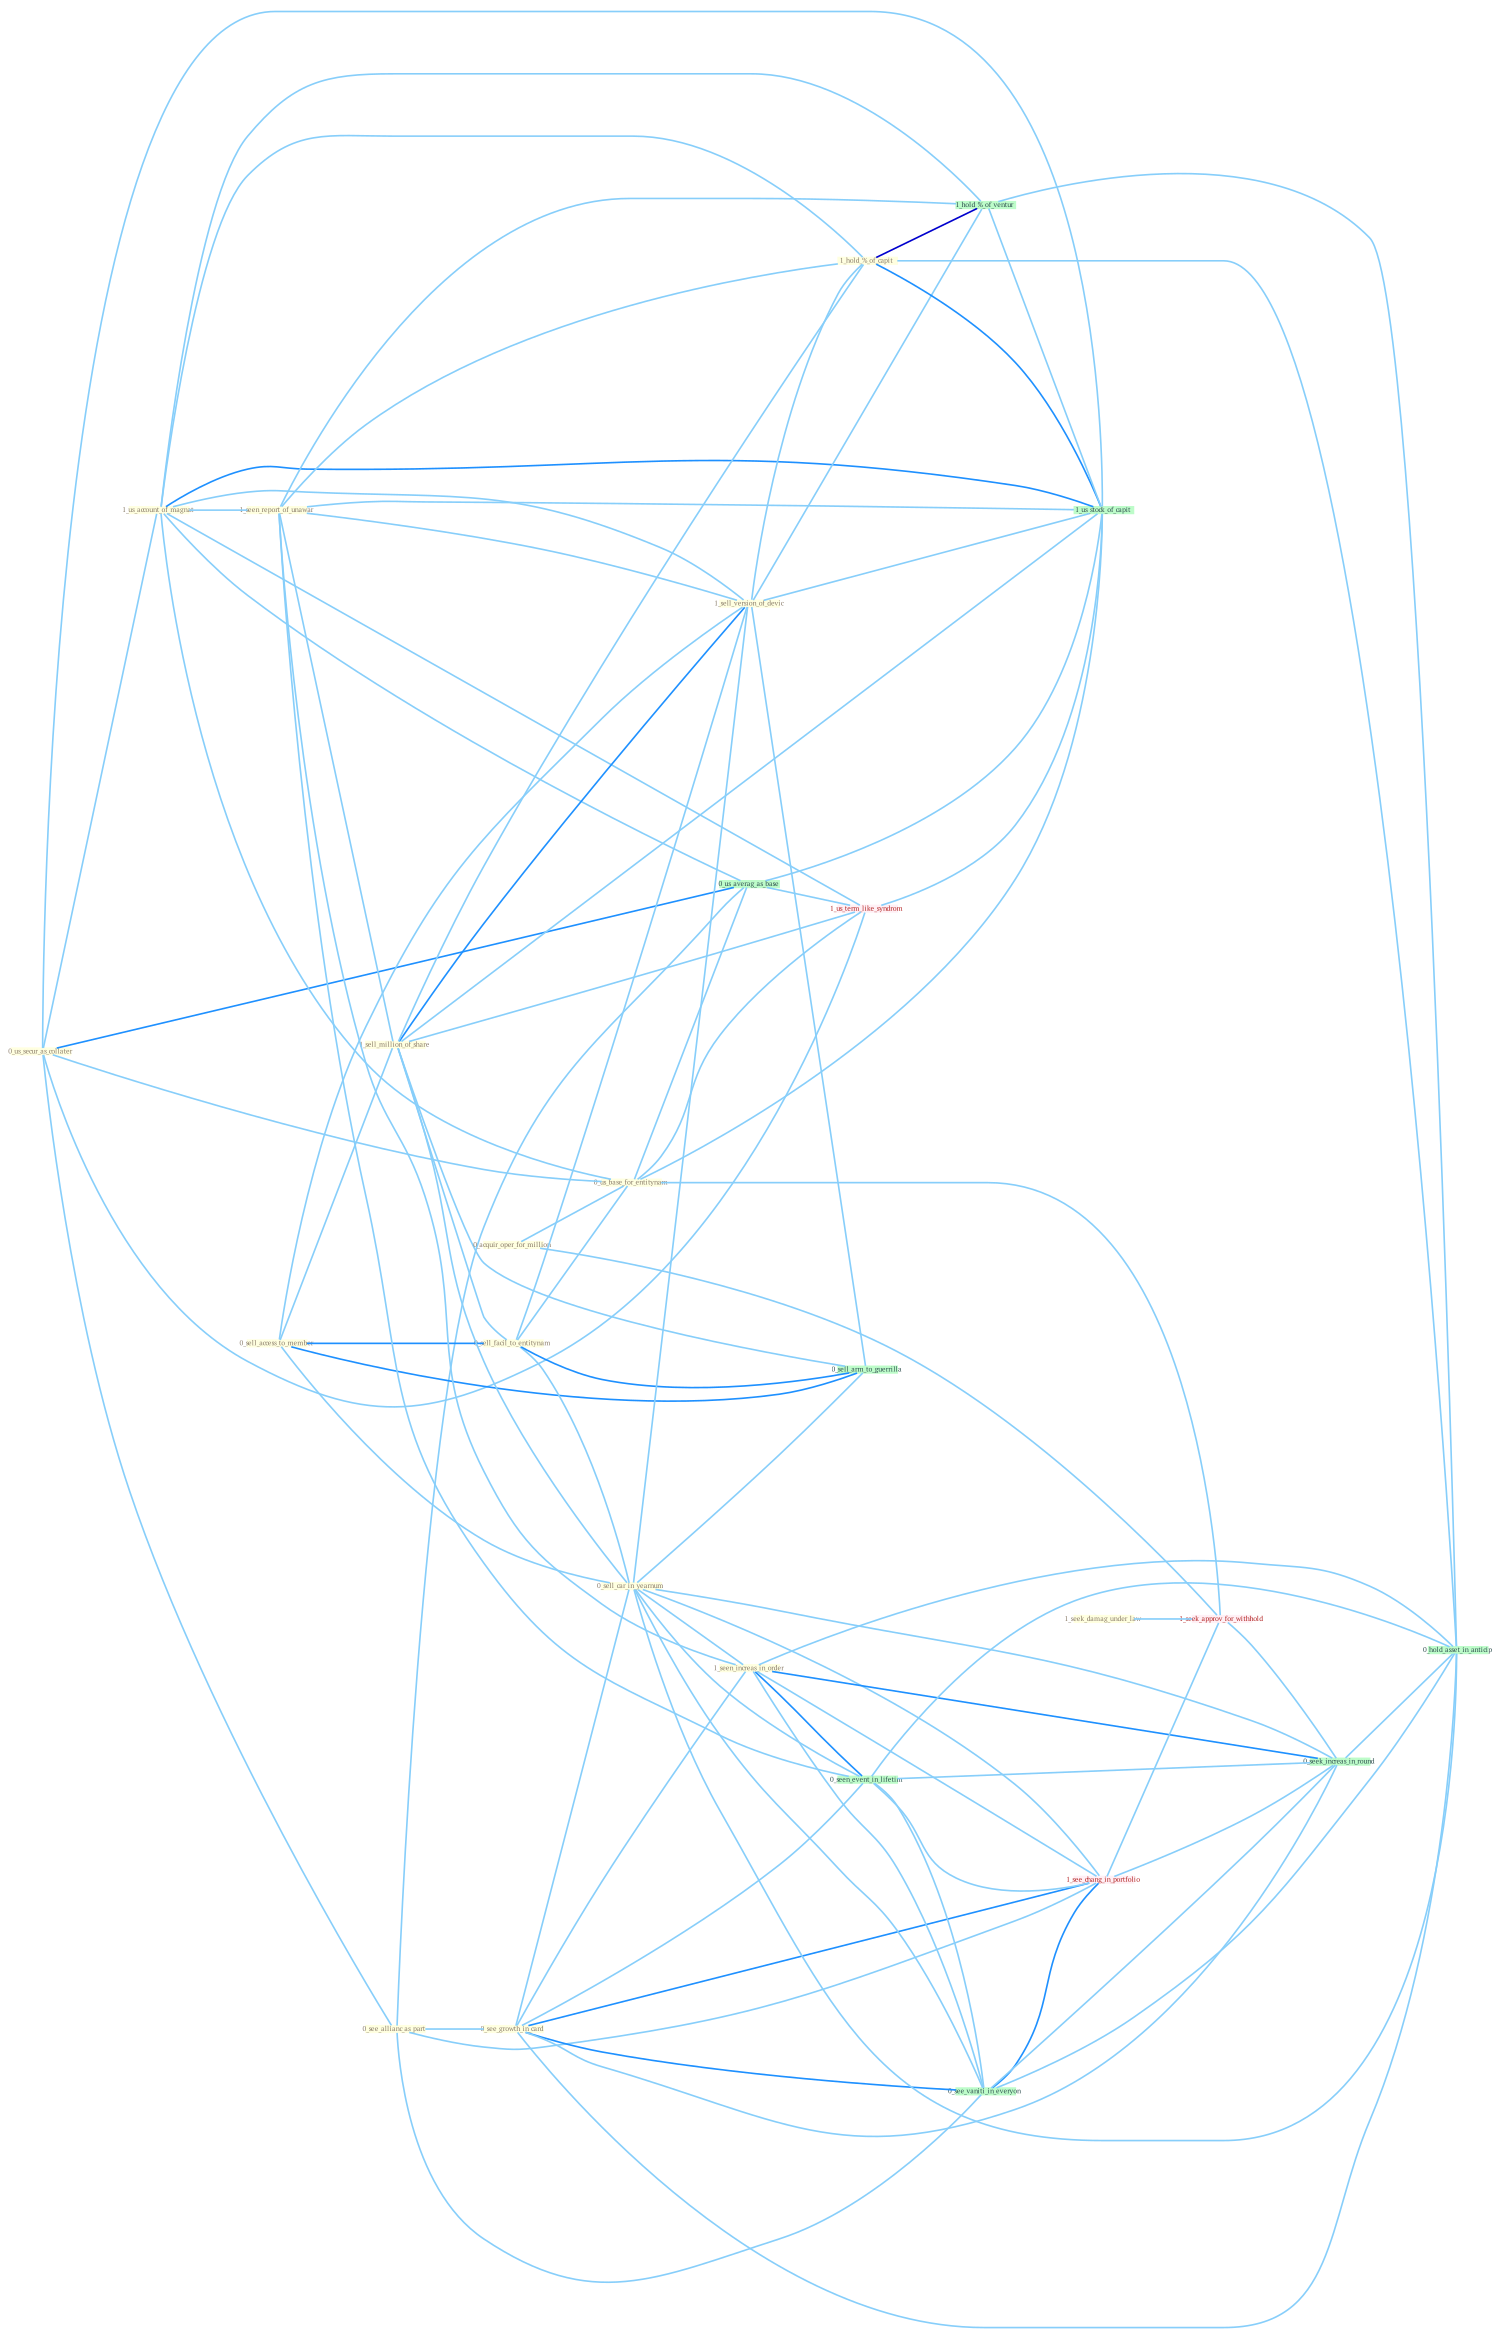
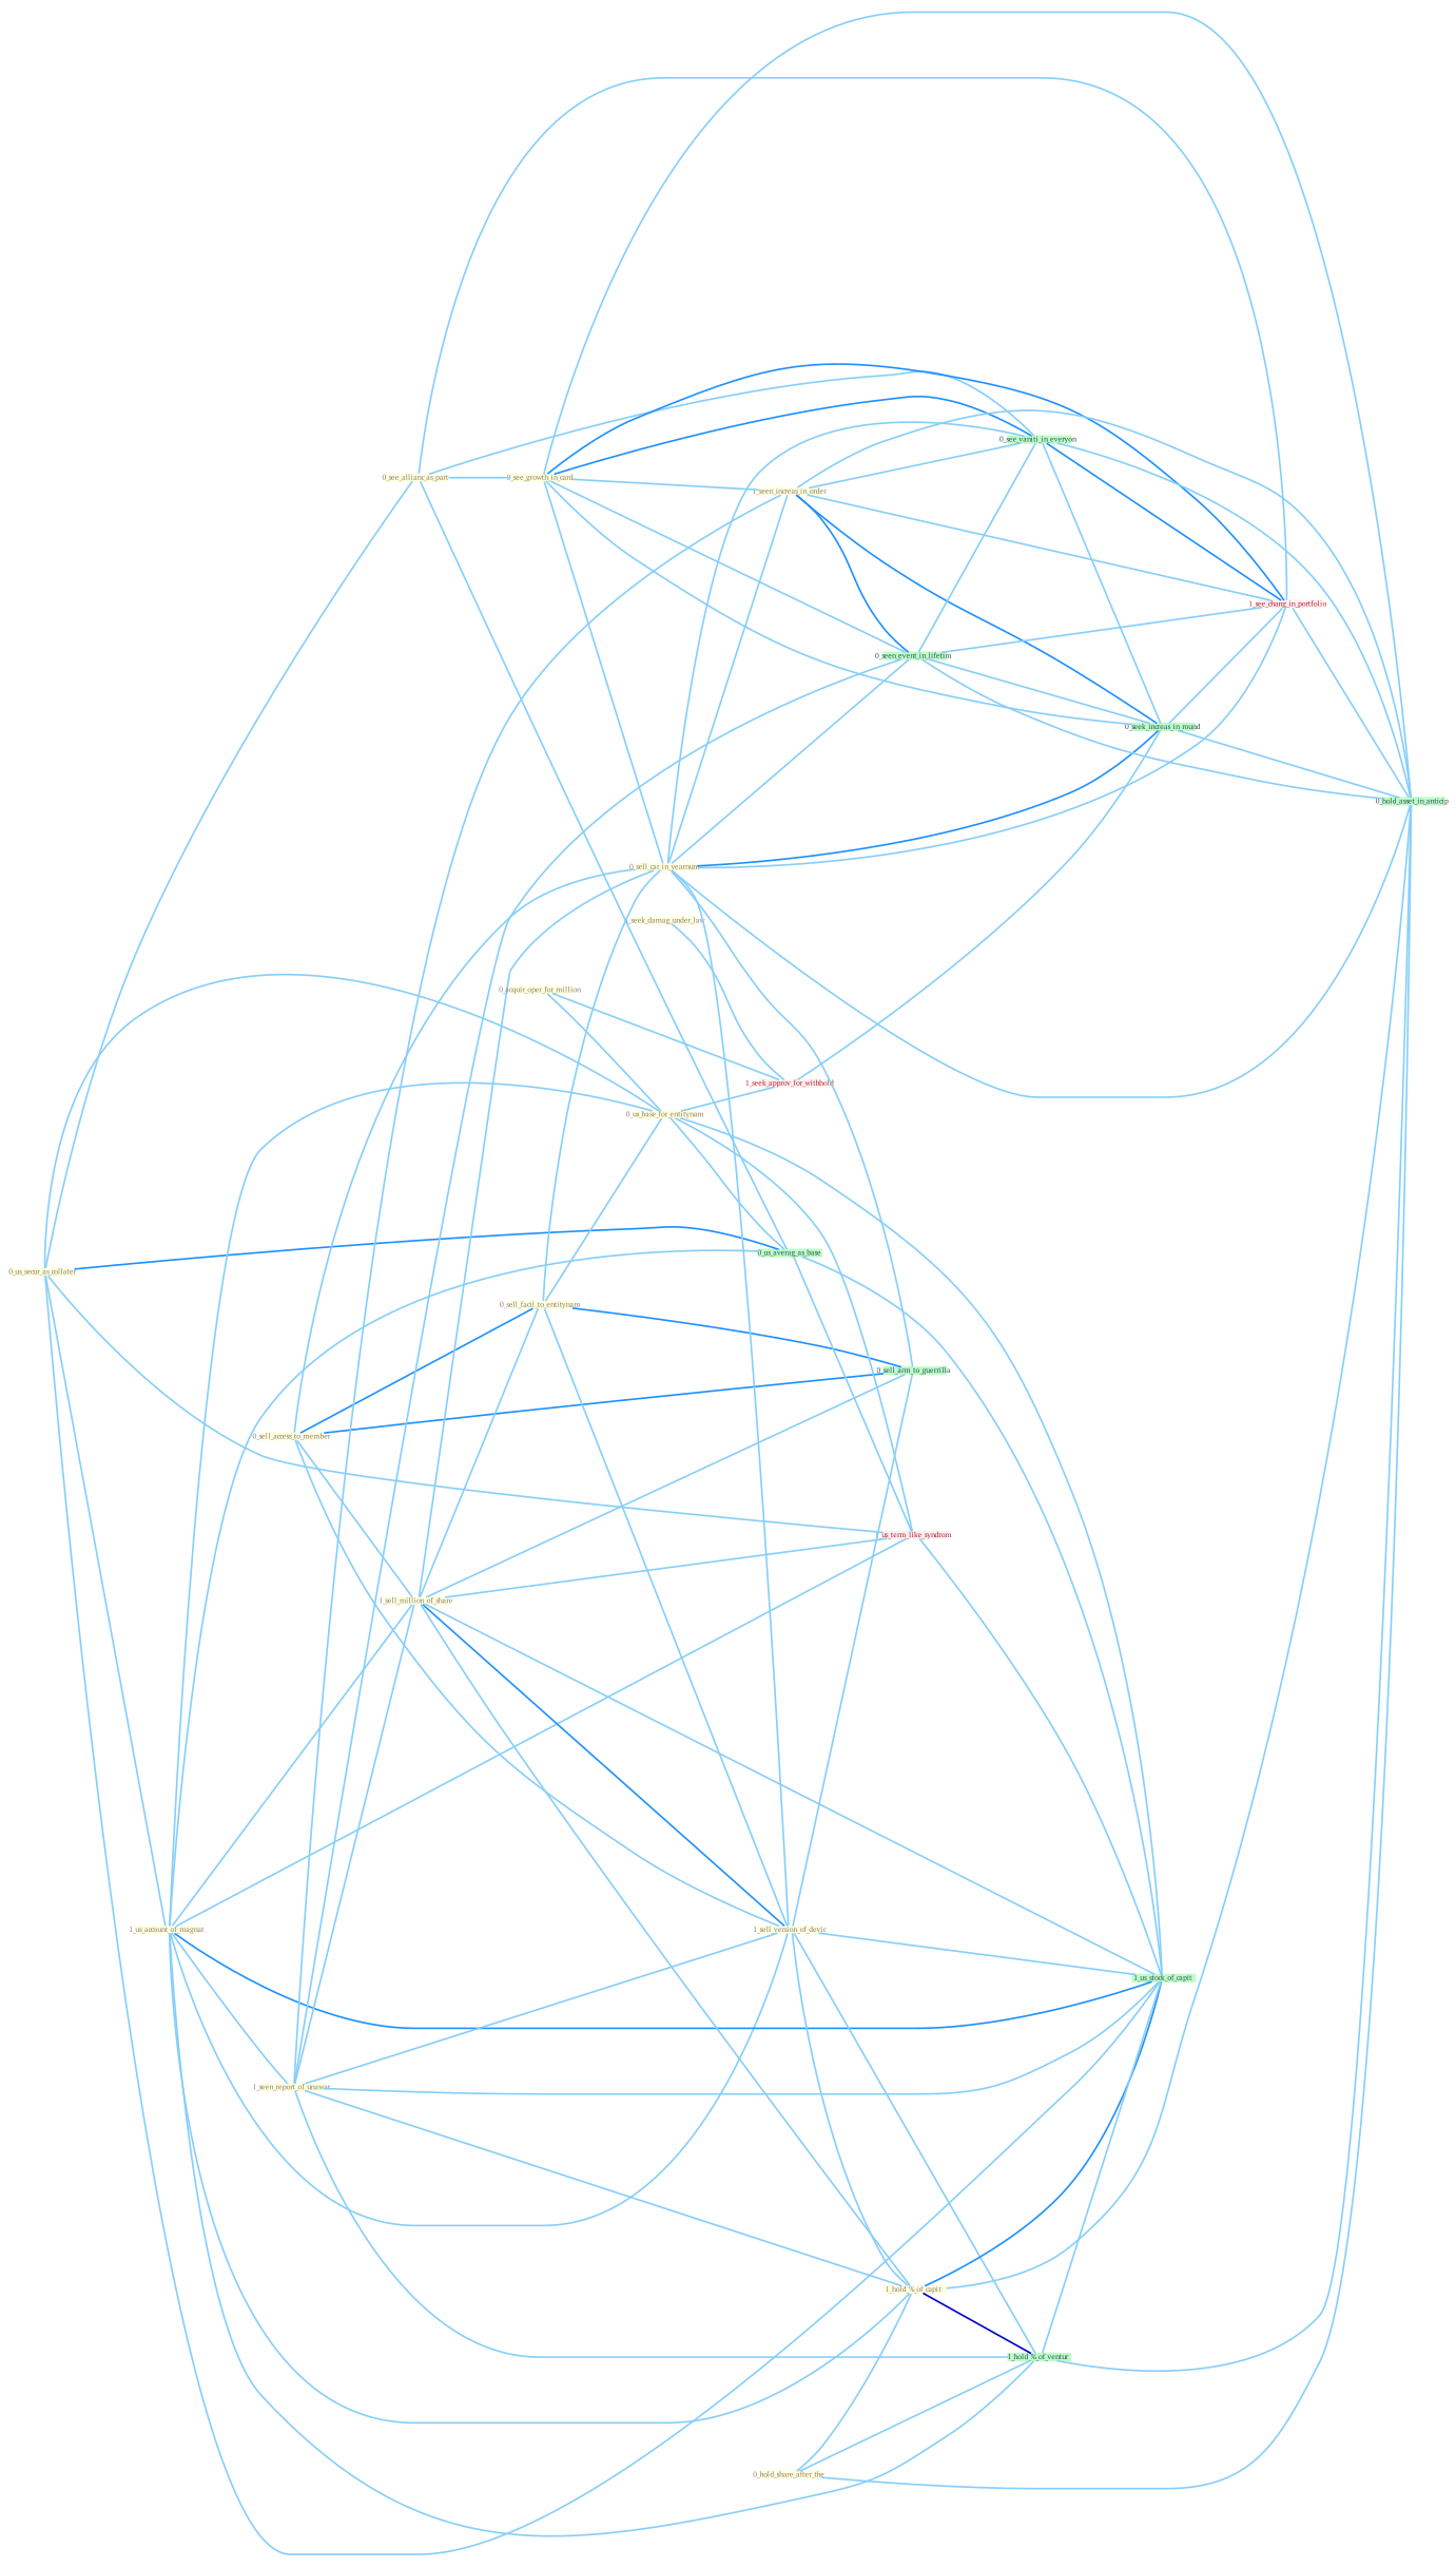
  graph {
    fontname="PT Serif"
    rankdir=LR
    node [color="#ffffe0" fixedsize=true fontcolor="#8b7d6b" fontname="PT Serif" fontsize=4 shape=polygon style=filled]
    edge [color="#87cefa" fontname="PT Serif" w=1]
    "0_us_secur_as_collater " [height=.06 width=.5]
    "0_see_allianc_as_part " [height=.06 width=.5]
    "1_us_account_of_magnat " [height=.06 width=.5]
    "0_sell_access_to_member " [height=.06 width=.5]
    "0_see_growth_in_card " [height=.06 width=.5]
    "1_seen_report_of_unawar " [height=.06 width=.5]
+   "0_hold_share_after_the " [height=.06 width=.5]
    "1_sell_million_of_share " [height=.06 width=.5]
    "1_seek_damag_under_law " [height=.06 width=.5]
    "0_acquir_oper_for_million " [height=.06 width=.5]
    "0_sell_facil_to_entitynam " [height=.06 width=.5]
    "0_sell_car_in_yearnum " [height=.06 width=.5]
    "1_sell_version_of_devic " [height=.06 width=.5]
    "1_hold_%_of_capit " [height=.06 width=.5]
    "1_seen_increas_in_order " [height=.06 width=.5]
    "0_us_base_for_entitynam " [height=.06 width=.5]
    "1_us_term_like_syndrom " [color="#fff0f5" fontcolor="#b22222" height=.06 width=.5]
    "1_seek_approv_for_withhold " [color="#fff0f5" fontcolor="#b22222" height=.06 width=.5]
    "1_see_chang_in_portfolio " [color="#fff0f5" fontcolor="#b22222" height=.06 width=.5]
    "0_us_averag_as_base " [color="#BDFCC9" fontcolor="#2f4f4f" height=.06 width=.5]
    "1_us_stock_of_capit " [color="#BDFCC9" fontcolor="#2f4f4f" height=.06 width=.5]
    "0_see_vaniti_in_everyon " [color="#BDFCC9" fontcolor="#2f4f4f" height=.06 width=.5]
    "1_hold_%_of_ventur " [color="#BDFCC9" fontcolor="#2f4f4f" height=.06 width=.5]
    "0_sell_arm_to_guerrilla " [color="#BDFCC9" fontcolor="#2f4f4f" height=.06 width=.5]
    "0_seen_event_in_lifetim " [color="#BDFCC9" fontcolor="#2f4f4f" height=.06 width=.5]
    "0_seek_increas_in_round " [color="#BDFCC9" fontcolor="#2f4f4f" height=.06 width=.5]
    "0_hold_asset_in_anticip " [color="#BDFCC9" fontcolor="#2f4f4f" height=.06 width=.5]
    subgraph sub_1 {
      "0_us_secur_as_collater "
      "0_see_allianc_as_part "
      "1_us_account_of_magnat "
      "0_sell_access_to_member "
      "0_see_growth_in_card "
      "1_seen_report_of_unawar "
+     "0_hold_share_after_the "
      "1_sell_million_of_share "
      "1_seek_damag_under_law "
      "0_acquir_oper_for_million "
      "0_sell_facil_to_entitynam "
      "0_sell_car_in_yearnum "
      "1_sell_version_of_devic "
      "1_hold_%_of_capit "
      "1_seen_increas_in_order "
      "0_us_base_for_entitynam "
    }
    subgraph sub_2 {
      "1_us_term_like_syndrom "
      "1_seek_approv_for_withhold "
      "1_see_chang_in_portfolio "
    }
    "0_us_secur_as_collater " -- "0_see_allianc_as_part "
    "0_us_secur_as_collater " -- "1_us_account_of_magnat "
    "0_us_secur_as_collater " -- "0_us_base_for_entitynam "
    "0_us_secur_as_collater " -- "1_us_term_like_syndrom "
    "0_us_secur_as_collater " -- "0_us_averag_as_base " [color="#1e90ff" w=2]
    "0_us_secur_as_collater " -- "1_us_stock_of_capit "
    "0_see_allianc_as_part " -- "0_see_growth_in_card "
    "0_see_allianc_as_part " -- "1_see_chang_in_portfolio "
    "0_see_allianc_as_part " -- "0_us_averag_as_base "
    "0_see_allianc_as_part " -- "0_see_vaniti_in_everyon "
    "1_us_account_of_magnat " -- "1_seen_report_of_unawar "
+   "1_us_account_of_magnat " -- "1_sell_million_of_share "
    "1_us_account_of_magnat " -- "1_sell_version_of_devic "
    "1_us_account_of_magnat " -- "1_hold_%_of_capit "
    "1_us_account_of_magnat " -- "0_us_base_for_entitynam "
    "1_us_account_of_magnat " -- "1_us_term_like_syndrom "
    "1_us_account_of_magnat " -- "0_us_averag_as_base "
    "1_us_account_of_magnat " -- "1_us_stock_of_capit " [color="#1e90ff" w=2]
    "1_us_account_of_magnat " -- "1_hold_%_of_ventur "
    "0_sell_access_to_member " -- "1_sell_million_of_share "
    "0_sell_access_to_member " -- "0_sell_facil_to_entitynam " [color="#1e90ff" w=2]
    "0_sell_access_to_member " -- "0_sell_car_in_yearnum "
    "0_sell_access_to_member " -- "1_sell_version_of_devic "
    "0_sell_access_to_member " -- "0_sell_arm_to_guerrilla " [color="#1e90ff" w=2]
    "0_see_growth_in_card " -- "0_sell_car_in_yearnum "
    "0_see_growth_in_card " -- "1_seen_increas_in_order "
    "0_see_growth_in_card " -- "1_see_chang_in_portfolio " [color="#1e90ff" w=2]
    "0_see_growth_in_card " -- "0_see_vaniti_in_everyon " [color="#1e90ff" w=2]
    "0_see_growth_in_card " -- "0_seen_event_in_lifetim "
    "0_see_growth_in_card " -- "0_seek_increas_in_round "
    "0_see_growth_in_card " -- "0_hold_asset_in_anticip "
    "1_seen_report_of_unawar " -- "1_sell_million_of_share "
    "1_seen_report_of_unawar " -- "1_sell_version_of_devic "
    "1_seen_report_of_unawar " -- "1_hold_%_of_capit "
    "1_seen_report_of_unawar " -- "1_seen_increas_in_order "
    "1_seen_report_of_unawar " -- "1_us_stock_of_capit "
    "1_seen_report_of_unawar " -- "1_hold_%_of_ventur "
    "1_seen_report_of_unawar " -- "0_seen_event_in_lifetim "
+   "0_hold_share_after_the " -- "1_hold_%_of_capit "
+   "0_hold_share_after_the " -- "1_hold_%_of_ventur "
+   "0_hold_share_after_the " -- "0_hold_asset_in_anticip "
    "1_sell_million_of_share " -- "0_sell_facil_to_entitynam "
    "1_sell_million_of_share " -- "0_sell_car_in_yearnum "
    "1_sell_million_of_share " -- "1_sell_version_of_devic " [color="#1e90ff" w=2]
    "1_sell_million_of_share " -- "1_hold_%_of_capit "
    "1_sell_million_of_share " -- "1_us_term_like_syndrom "
    "1_sell_million_of_share " -- "1_us_stock_of_capit "
    "1_sell_million_of_share " -- "0_sell_arm_to_guerrilla "
    "1_seek_damag_under_law " -- "1_seek_approv_for_withhold "
    "0_acquir_oper_for_million " -- "0_us_base_for_entitynam "
    "0_acquir_oper_for_million " -- "1_seek_approv_for_withhold "
    "0_sell_facil_to_entitynam " -- "0_sell_car_in_yearnum "
    "0_sell_facil_to_entitynam " -- "1_sell_version_of_devic "
    "0_sell_facil_to_entitynam " -- "0_us_base_for_entitynam "
    "0_sell_facil_to_entitynam " -- "0_sell_arm_to_guerrilla " [color="#1e90ff" w=2]
    "0_sell_car_in_yearnum " -- "1_sell_version_of_devic "
    "0_sell_car_in_yearnum " -- "1_seen_increas_in_order "
    "0_sell_car_in_yearnum " -- "1_see_chang_in_portfolio "
    "0_sell_car_in_yearnum " -- "0_see_vaniti_in_everyon "
    "0_sell_car_in_yearnum " -- "0_sell_arm_to_guerrilla "
    "0_sell_car_in_yearnum " -- "0_seen_event_in_lifetim "
-   "0_sell_car_in_yearnum " -- "0_seek_increas_in_round "
+   "0_sell_car_in_yearnum " -- "0_seek_increas_in_round " [color="#1e90ff"]
    "0_sell_car_in_yearnum " -- "0_hold_asset_in_anticip "
    "1_sell_version_of_devic " -- "1_hold_%_of_capit "
    "1_sell_version_of_devic " -- "1_us_stock_of_capit "
    "1_sell_version_of_devic " -- "1_hold_%_of_ventur "
    "1_sell_version_of_devic " -- "0_sell_arm_to_guerrilla "
    "1_hold_%_of_capit " -- "1_us_stock_of_capit " [color="#1e90ff" w=2]
    "1_hold_%_of_capit " -- "1_hold_%_of_ventur " [color="#0000cd" w=3]
    "1_hold_%_of_capit " -- "0_hold_asset_in_anticip "
    "1_seen_increas_in_order " -- "1_see_chang_in_portfolio "
    "1_seen_increas_in_order " -- "0_see_vaniti_in_everyon "
    "1_seen_increas_in_order " -- "0_seen_event_in_lifetim " [color="#1e90ff" w=2]
    "1_seen_increas_in_order " -- "0_seek_increas_in_round " [color="#1e90ff" w=2]
    "1_seen_increas_in_order " -- "0_hold_asset_in_anticip "
    "0_us_base_for_entitynam " -- "1_us_term_like_syndrom "
    "0_us_base_for_entitynam " -- "1_seek_approv_for_withhold "
    "0_us_base_for_entitynam " -- "0_us_averag_as_base "
    "0_us_base_for_entitynam " -- "1_us_stock_of_capit "
    "1_us_term_like_syndrom " -- "1_us_stock_of_capit "
    "1_seek_approv_for_withhold " -- "0_seek_increas_in_round "
-   "1_see_chang_in_portfolio " -- "1_seek_approv_for_withhold "
+   "1_see_chang_in_portfolio " -- "0_hold_asset_in_anticip "
    "0_us_averag_as_base " -- "1_us_term_like_syndrom "
    "0_us_averag_as_base " -- "1_us_stock_of_capit "
    "0_see_vaniti_in_everyon " -- "1_see_chang_in_portfolio " [color="#1e90ff" w=2]
    "0_see_vaniti_in_everyon " -- "0_seek_increas_in_round "
    "0_see_vaniti_in_everyon " -- "0_hold_asset_in_anticip "
    "1_hold_%_of_ventur " -- "1_us_stock_of_capit "
    "1_hold_%_of_ventur " -- "0_hold_asset_in_anticip "
    "0_seen_event_in_lifetim " -- "1_see_chang_in_portfolio "
    "0_seen_event_in_lifetim " -- "0_see_vaniti_in_everyon "
    "0_seen_event_in_lifetim " -- "0_seek_increas_in_round "
    "0_seen_event_in_lifetim " -- "0_hold_asset_in_anticip "
    "0_seek_increas_in_round " -- "1_see_chang_in_portfolio "
    "0_seek_increas_in_round " -- "0_hold_asset_in_anticip "
  }
